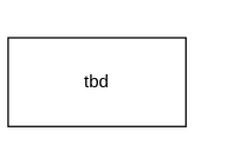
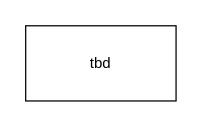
  <mxCell id="0" />
  <mxCell id="1" parent="0" />
- <mxCell id="2" value="tbd" style="rounded=0;whiteSpace=wrap;html=1;" vertex="1" parent="1"><mxGeometry x="5" y="25" width="120" height="60" as="geometry" /></mxCell>
+ <mxCell id="2" value="tbd" style="rounded=0;whiteSpace=wrap;html=1;" vertex="1" parent="1"><mxGeometry x="20" y="20" width="120" height="60" as="geometry" /></mxCell>
